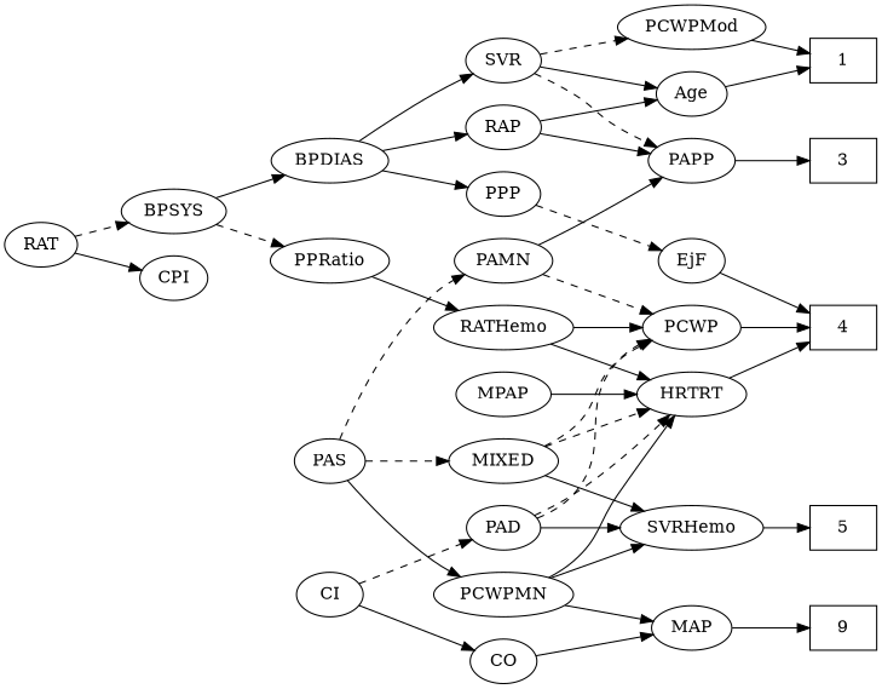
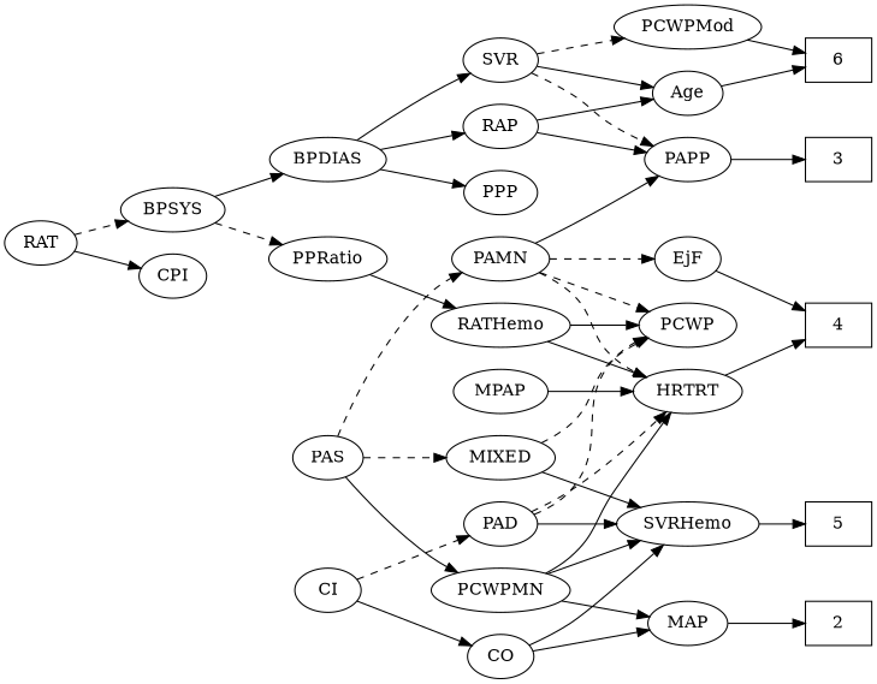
  strict digraph {
    rankdir=LR
    edge [style=solid]
-   1 [height=0.5 shape=box width=0.75]
-   2 [height=0.5 shape=box width=0.75 label=9]
+   1 [height=0.5 shape=box width=0.75 label=6]
+   2 [height=0.5 shape=box width=0.75]
    3 [height=0.5 shape=box width=0.75]
    4 [height=0.5 shape=box width=0.75]
    5 [height=0.5 shape=box width=0.75]
    Age [height=0.5 width=0.75]
    EjF [height=0.5 width=0.75]
    RAP [height=0.5 width=0.77632]
    PAPP [height=0.5 width=0.88464]
    MIXED [height=0.5 width=1.1193]
    SVRHemo [height=0.5 width=1.3902]
    PCWP [height=0.5 width=0.97491]
    HRTRT [height=0.5 width=1.1013]
    MPAP [height=0.5 width=0.97491]
    BPSYS [height=0.5 width=1.0471]
    BPDIAS [height=0.5 width=1.1735]
    PPRatio [height=0.5 width=1.1013]
    SVR [height=0.5 width=0.77632]
    PPP [height=0.5 width=0.75]
    RATHemo [height=0.5 width=1.3721]
    PCWPMod [height=0.5 width=1.4443]
    PAD [height=0.5 width=0.79437]
    CO [height=0.5 width=0.75]
    MAP [height=0.5 width=0.84854]
    PAS [height=0.5 width=0.75]
    PAMN [height=0.5 width=1.011]
    PCWPMN [height=0.5 width=1.3902]
    CPI [height=0.5 width=0.75]
    RAT [height=0.5 width=0.75827]
    CI [height=0.5 width=0.75]
    Age -> 1
    EjF -> 4
    RAP -> Age
    RAP -> PAPP
    PAPP -> 3
    MIXED -> SVRHemo
    MIXED -> PCWP [style=dashed]
-   MIXED -> HRTRT [style=dashed]
+   PAMN -> HRTRT [style=dashed]
    SVRHemo -> 5
-   PCWP -> 4
    HRTRT -> 4
    MPAP -> HRTRT
    BPSYS -> BPDIAS
    BPSYS -> PPRatio [style=dashed]
    BPDIAS -> RAP
    BPDIAS -> SVR
    BPDIAS -> PPP
    PPRatio -> RATHemo
    SVR -> Age
    SVR -> PAPP [style=dashed]
    SVR -> PCWPMod [style=dashed]
-   PPP -> EjF [style=dashed]
+   PAMN -> EjF [style=dashed]
    RATHemo -> PCWP
    RATHemo -> HRTRT
    PCWPMod -> 1
    PAD -> SVRHemo
    PAD -> PCWP [style=dashed]
    PAD -> HRTRT [style=dashed]
+   CO -> SVRHemo
    CO -> MAP
    MAP -> 2
    PAS -> MIXED [style=dashed]
    PAS -> PAMN [style=dashed]
    PAS -> PCWPMN
    PAMN -> PAPP
    PAMN -> PCWP [style=dashed]
    PCWPMN -> SVRHemo
    PCWPMN -> HRTRT
    PCWPMN -> MAP
    RAT -> BPSYS [style=dashed]
    RAT -> CPI
    CI -> PAD [style=dashed]
    CI -> CO
  }
